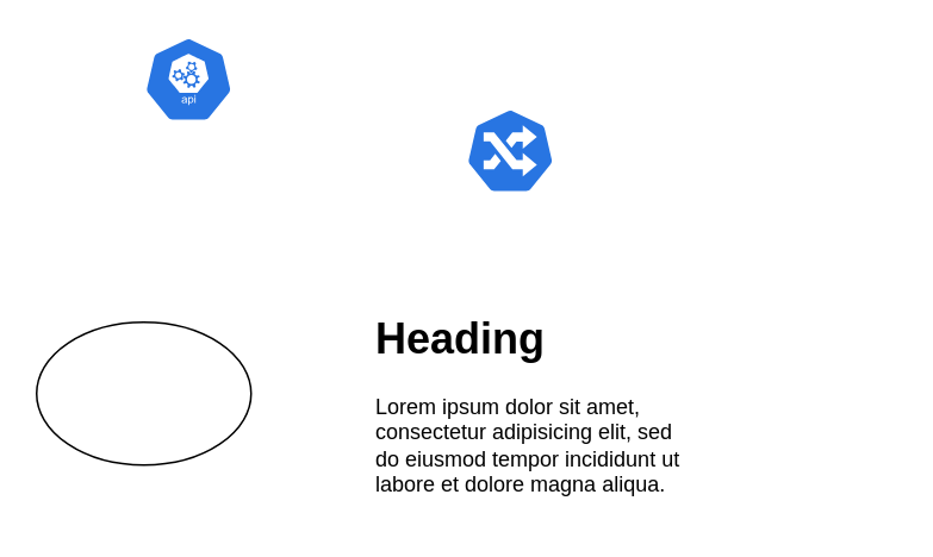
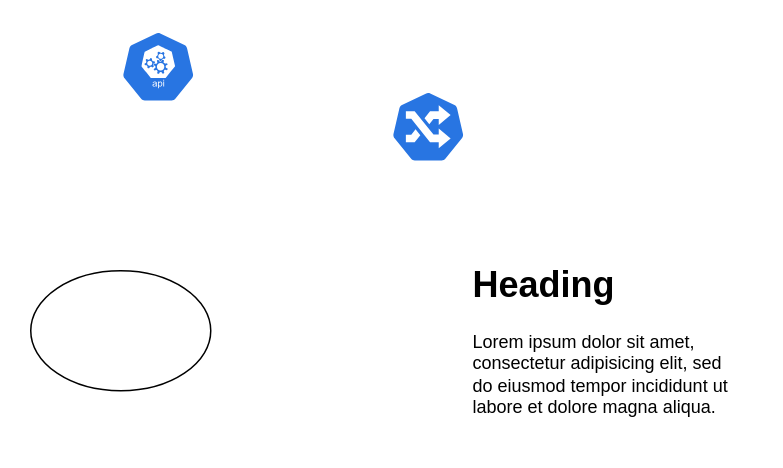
  <mxCell id="0" />
  <mxCell id="1" parent="0" />
  <mxCell id="2" value="" style="html=1;dashed=0;whitespace=wrap;fillColor=#2875E2;strokeColor=#ffffff;points=[[0.005,0.63,0],[0.1,0.2,0],[0.9,0.2,0],[0.5,0,0],[0.995,0.63,0],[0.72,0.99,0],[0.5,1,0],[0.28,0.99,0]];shape=mxgraph.kubernetes.icon;prIcon=api" parent="1" vertex="1"><mxGeometry x="80" y="20" width="50" height="48" as="geometry" /></mxCell>
  <mxCell id="3" value="" style="html=1;dashed=0;whitespace=wrap;fillColor=#2875E2;strokeColor=#ffffff;points=[[0.005,0.63,0],[0.1,0.2,0],[0.9,0.2,0],[0.5,0,0],[0.995,0.63,0],[0.72,0.99,0],[0.5,1,0],[0.28,0.99,0]];shape=mxgraph.kubernetes.icon;prIcon=ing" parent="1" vertex="1"><mxGeometry x="260" y="60" width="50" height="48" as="geometry" /></mxCell>
  <mxCell id="4" value="" style="ellipse;whiteSpace=wrap;html=1;" parent="1" vertex="1"><mxGeometry x="20" y="180" width="120" height="80" as="geometry" /></mxCell>
- <mxCell id="5" value="&lt;h1&gt;Heading&lt;/h1&gt;&lt;p&gt;Lorem ipsum dolor sit amet, consectetur adipisicing elit, sed do eiusmod tempor incididunt ut labore et dolore magna aliqua.&lt;/p&gt;" style="text;html=1;strokeColor=none;fillColor=none;spacing=5;spacingTop=-20;whiteSpace=wrap;overflow=hidden;rounded=0;" parent="1" vertex="1"><mxGeometry x="205" y="170" width="190" height="120" as="geometry" /></mxCell>
+ <mxCell id="5" value="&lt;h1&gt;Heading&lt;/h1&gt;&lt;p&gt;Lorem ipsum dolor sit amet, consectetur adipisicing elit, sed do eiusmod tempor incididunt ut labore et dolore magna aliqua.&lt;/p&gt;" style="text;html=1;strokeColor=none;fillColor=none;spacing=5;spacingTop=-20;whiteSpace=wrap;overflow=hidden;rounded=0;" parent="1" vertex="1"><mxGeometry x="310" y="170" width="190" height="120" as="geometry" /></mxCell>
